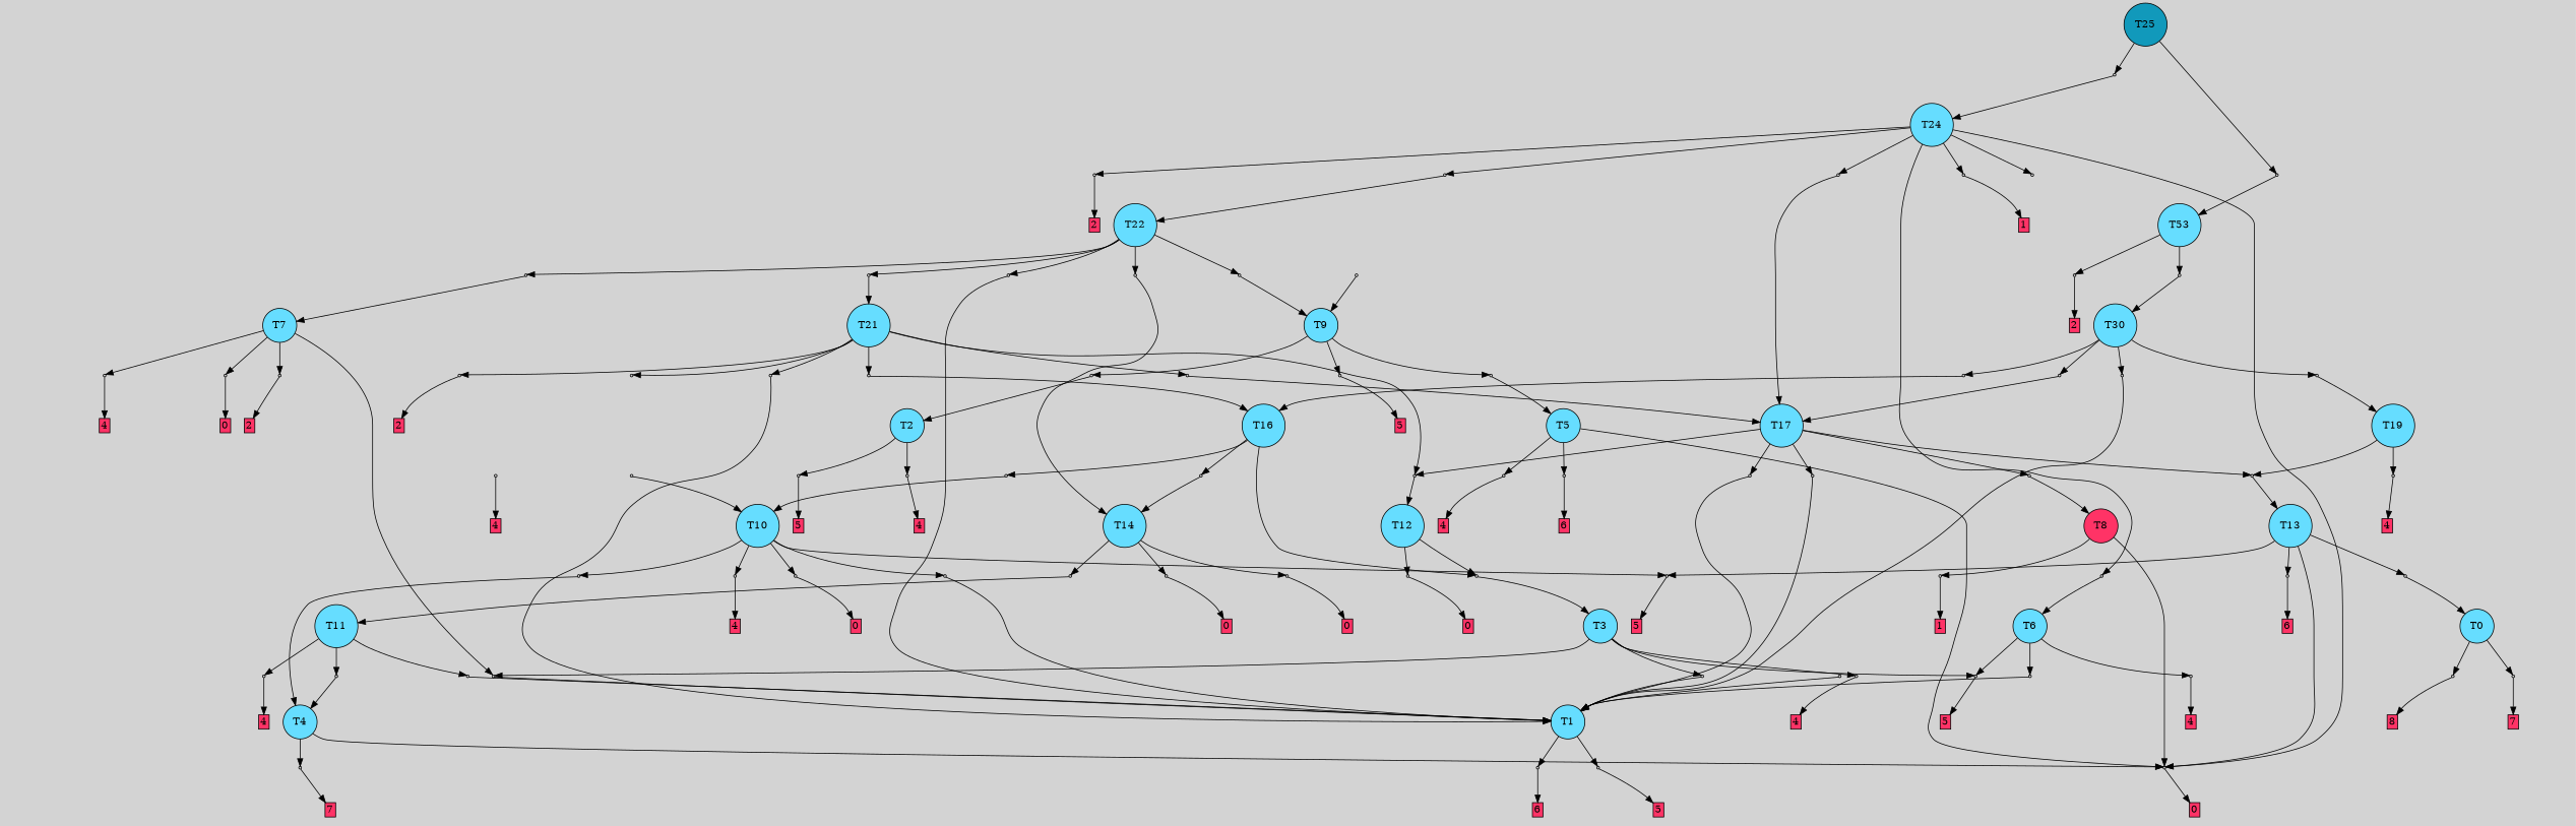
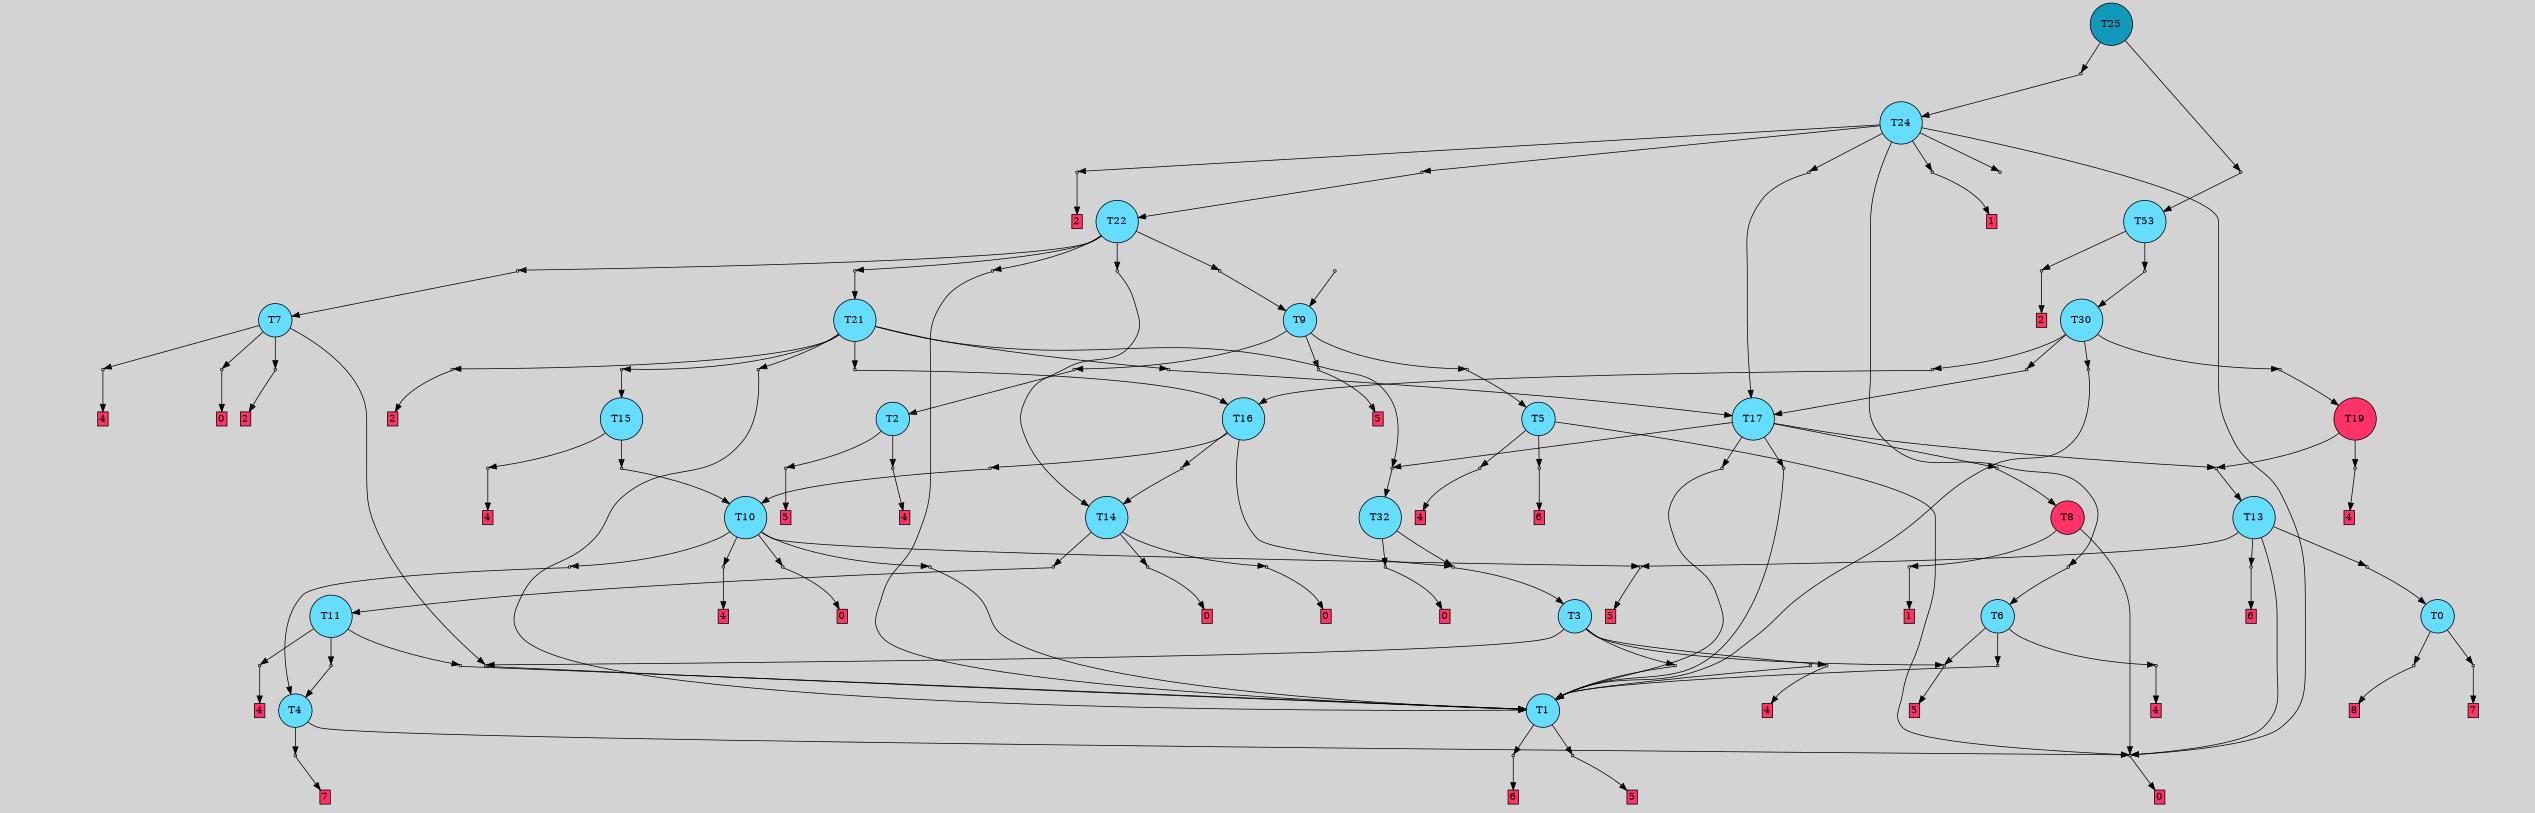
  digraph {
    bgcolor=lightgray
    node [shape=box style=filled]
    T25 [fillcolor="#1199bb" shape=circle]
    P72 [fillcolor="#cccccc" shape=point]
    P73 [fillcolor="#cccccc" shape=point]
    T0 [fillcolor="#66ddff" shape=circle]
    P0 [fillcolor="#cccccc" shape=point]
    P1 [fillcolor="#cccccc" shape=point]
    I0 [style=invis]
    n8 [fillcolor="#ff3366" height=0 label=7 margin=0.03 width=0]
    n9 [label="6|0&3|1#1|2&#92;n" style=invis]
    n10 [fillcolor="#ff3366" height=0 label=8 margin=0.03 width=0]
    T1 [fillcolor="#66ddff" shape=circle]
    P2 [fillcolor="#cccccc" shape=point]
    P3 [fillcolor="#cccccc" shape=point]
    n14 [label="2|0&3|2#1|2&#92;n" style=invis]
    n15 [fillcolor="#ff3366" height=0 label=5 margin=0.03 width=0]
    I3 [style=invis]
    n17 [fillcolor="#ff3366" height=0 label=6 margin=0.03 width=0]
    T2 [fillcolor="#66ddff" shape=circle]
    P4 [fillcolor="#cccccc" shape=point]
    P5 [fillcolor="#cccccc" shape=point]
    n21 [label="4|0&1|4#4|3&#92;n" style=invis]
    n22 [fillcolor="#ff3366" height=0 label=4 margin=0.03 width=0]
    n23 [label="2|0&3|2#1|2&#92;n" style=invis]
    n24 [fillcolor="#ff3366" height=0 label=5 margin=0.03 width=0]
    T3 [fillcolor="#66ddff" shape=circle]
    P6 [fillcolor="#cccccc" shape=point]
    P7 [fillcolor="#cccccc" shape=point]
    P8 [fillcolor="#cccccc" shape=point]
    P9 [fillcolor="#cccccc" shape=point]
    n30 [label="2|3&1|2#4|1&#92;n6|0&0|3#1|6&#92;n" style=invis]
    n31 [fillcolor="#ff3366" height=0 label=4 margin=0.03 width=0]
    n32 [label="4|0&3|2#1|2&#92;n" style=invis]
    n33 [label="2|0&3|2#1|2&#92;n" style=invis]
    n34 [fillcolor="#ff3366" height=0 label=5 margin=0.03 width=0]
    n35 [label="8|0&3|1#1|1&#92;n" style=invis]
    T4 [fillcolor="#66ddff" shape=circle]
    P10 [fillcolor="#cccccc" shape=point]
    P11 [fillcolor="#cccccc" shape=point]
    n39 [label="2|0&3|4#1|3&#92;n" style=invis]
    n40 [fillcolor="#ff3366" height=0 label=0 margin=0.03 width=0]
    n41 [label="4|0&4|1#2|2&#92;n" style=invis]
    n42 [fillcolor="#ff3366" height=0 label=7 margin=0.03 width=0]
    T5 [fillcolor="#66ddff" shape=circle]
    P12 [fillcolor="#cccccc" shape=point]
    P13 [fillcolor="#cccccc" shape=point]
    n46 [label="4|0&1|0#1|5&#92;n" style=invis]
    n47 [fillcolor="#ff3366" height=0 label=6 margin=0.03 width=0]
    n48 [label="2|0&3|2#1|2&#92;n" style=invis]
    n49 [fillcolor="#ff3366" height=0 label=4 margin=0.03 width=0]
    T6 [fillcolor="#66ddff" shape=circle]
    P14 [fillcolor="#cccccc" shape=point]
    P15 [fillcolor="#cccccc" shape=point]
    n53 [label="1|0&0|3#1|6&#92;n" style=invis]
    n54 [fillcolor="#ff3366" height=0 label=4 margin=0.03 width=0]
    n55 [label="2|0&3|7#1|2&#92;n" style=invis]
    T7 [fillcolor="#66ddff" shape=circle]
    P16 [fillcolor="#cccccc" shape=point]
    P17 [fillcolor="#cccccc" shape=point]
    P18 [fillcolor="#cccccc" shape=point]
    n60 [label="6|0&3|3#2|6&#92;n" style=invis]
    n61 [fillcolor="#ff3366" height=0 label=2 margin=0.03 width=0]
    n62 [label="1|0&0|0#1|6&#92;n" style=invis]
    n63 [fillcolor="#ff3366" height=0 label=4 margin=0.03 width=0]
    n64 [label="2|0&3|4#1|3&#92;n" style=invis]
    n65 [fillcolor="#ff3366" height=0 label=0 margin=0.03 width=0]
    T8 [fillcolor="#ff3366" shape=circle]
    P19 [fillcolor="#cccccc" shape=point]
    n68 [label="7|0&2|7#2|6&#92;n" style=invis]
    n69 [fillcolor="#ff3366" height=0 label=1 margin=0.03 width=0]
    T9 [fillcolor="#66ddff" shape=circle]
    P20 [fillcolor="#cccccc" shape=point]
    P21 [fillcolor="#cccccc" shape=point]
    P22 [fillcolor="#cccccc" shape=point]
    n74 [label="8|0&1|0#1|0&#92;n" style=invis]
    n75 [label="2|0&3|2#1|2&#92;n" style=invis]
    n76 [fillcolor="#ff3366" height=0 label=5 margin=0.03 width=0]
    n77 [label="1|0&0|5#4|4&#92;n" style=invis]
    T10 [fillcolor="#66ddff" shape=circle]
    P23 [fillcolor="#cccccc" shape=point]
    P24 [fillcolor="#cccccc" shape=point]
    P25 [fillcolor="#cccccc" shape=point]
    P26 [fillcolor="#cccccc" shape=point]
    P27 [fillcolor="#cccccc" shape=point]
    n84 [label="2|0&3|2#1|2&#92;n" style=invis]
    n85 [fillcolor="#ff3366" height=0 label=5 margin=0.03 width=0]
    n86 [label="2|0&1|6#2|2&#92;n" style=invis]
    n87 [fillcolor="#ff3366" height=0 label=4 margin=0.03 width=0]
    n88 [label="2|0&3|4#1|3&#92;n" style=invis]
    n89 [label="4|0&4|4#0|0&#92;n" style=invis]
    n90 [fillcolor="#ff3366" height=0 label=0 margin=0.03 width=0]
    n91 [label="8|0&3|5#1|1&#92;n" style=invis]
    T11 [fillcolor="#66ddff" shape=circle]
    P28 [fillcolor="#cccccc" shape=point]
    P29 [fillcolor="#cccccc" shape=point]
    P30 [fillcolor="#cccccc" shape=point]
    n96 [label="2|0&1|6#2|2&#92;n" style=invis]
    n97 [fillcolor="#ff3366" height=0 label=4 margin=0.03 width=0]
    n98 [label="2|0&3|4#1|3&#92;n" style=invis]
    n99 [label="2|0&3|2#4|2&#92;n" style=invis]
-   T12 [fillcolor="#66ddff" shape=circle]
+   T12 [fillcolor="#66ddff" shape=circle label=T32]
    P31 [fillcolor="#cccccc" shape=point]
    P32 [fillcolor="#cccccc" shape=point]
    n103 [label="2|0&3|4#1|3&#92;n" style=invis]
    n104 [fillcolor="#ff3366" height=0 label=0 margin=0.03 width=0]
    n105 [label="1|0&4|1#2|4&#92;n" style=invis]
    T13 [fillcolor="#66ddff" shape=circle]
    P33 [fillcolor="#cccccc" shape=point]
    P34 [fillcolor="#cccccc" shape=point]
    n109 [label="8|0&3|1#2|5&#92;n" style=invis]
    n110 [label="4|0&2|0#1|5&#92;n" style=invis]
    n111 [fillcolor="#ff3366" height=0 label=6 margin=0.03 width=0]
    T14 [fillcolor="#66ddff" shape=circle]
    P35 [fillcolor="#cccccc" shape=point]
    P36 [fillcolor="#cccccc" shape=point]
    P37 [fillcolor="#cccccc" shape=point]
    n116 [label="2|0&3|4#1|3&#92;n" style=invis]
    n117 [fillcolor="#ff3366" height=0 label=0 margin=0.03 width=0]
    n118 [label="3|0&2|4#0|6&#92;n" style=invis]
    n119 [label="1|0&1|6#2|5&#92;n" style=invis]
    n120 [fillcolor="#ff3366" height=0 label=0 margin=0.03 width=0]
+   T15 [fillcolor="#66ddff" shape=circle]
    P38 [fillcolor="#cccccc" shape=point]
    P39 [fillcolor="#cccccc" shape=point]
    n124 [label="8|0&3|3#3|3&#92;n" style=invis]
    n125 [label="1|0&4|1#2|3&#92;n" style=invis]
    n126 [fillcolor="#ff3366" height=0 label=4 margin=0.03 width=0]
    T16 [fillcolor="#66ddff" shape=circle]
    P40 [fillcolor="#cccccc" shape=point]
    P41 [fillcolor="#cccccc" shape=point]
    n130 [label="2|0&3|1#3|1&#92;n" style=invis]
    n131 [label="8|0&3|3#3|3&#92;n" style=invis]
    T17 [fillcolor="#66ddff" shape=circle]
    P42 [fillcolor="#cccccc" shape=point]
    P43 [fillcolor="#cccccc" shape=point]
    P44 [fillcolor="#cccccc" shape=point]
    P45 [fillcolor="#cccccc" shape=point]
    P46 [fillcolor="#cccccc" shape=point]
    n138 [label="2|0&3|7#4|4&#92;n" style=invis]
    n139 [label="2|0&3|2#1|4&#92;n" style=invis]
    n140 [label="8|0&3|0#3|1&#92;n" style=invis]
    n141 [label="4|0&4|1#2|3&#92;n" style=invis]
    n142 [label="8|0&3|4#3|3&#92;n" style=invis]
    P47 [fillcolor="#cccccc" shape=point]
    n144 [label="2|0&4|1#4|1&#92;n" style=invis]
    P48 [fillcolor="#cccccc" shape=point]
    n146 [label="7|2&0|6#4|0&#92;n2|0&3|2#0|2&#92;n" style=invis]
-   T19 [fillcolor="#66ddff" shape=circle]
+   T19 [fillcolor="#ff3366" shape=circle]
    P49 [fillcolor="#cccccc" shape=point]
    n149 [label="0|0&2|2#1|7&#92;n" style=invis]
    n150 [fillcolor="#ff3366" height=0 label=4 margin=0.03 width=0]
    n151 [fillcolor="#66ddff" label=T30 shape=circle]
    P50 [fillcolor="#cccccc" shape=point]
    P51 [fillcolor="#cccccc" shape=point]
    P52 [fillcolor="#cccccc" shape=point]
    P53 [fillcolor="#cccccc" shape=point]
    n156 [label="1|0&4|1#1|4&#92;n" style=invis]
    n157 [label="2|0&4|3#3|4&#92;n" style=invis]
    n158 [label="2|0&3|2#1|7&#92;n" style=invis]
    n159 [label="4|0&4|0#0|3&#92;n" style=invis]
    T21 [fillcolor="#66ddff" shape=circle]
    P54 [fillcolor="#cccccc" shape=point]
    P55 [fillcolor="#cccccc" shape=point]
    P56 [fillcolor="#cccccc" shape=point]
    P57 [fillcolor="#cccccc" shape=point]
    P58 [fillcolor="#cccccc" shape=point]
    n166 [label="1|0&4|1#1|4&#92;n" style=invis]
    n167 [label="2|0&3|2#3|2&#92;n" style=invis]
    n168 [label="2|0&4|3#3|4&#92;n" style=invis]
    n169 [label="2|0&3|2#2|2&#92;n" style=invis]
    n170 [fillcolor="#ff3366" height=0 label=2 margin=0.03 width=0]
    n171 [label="0|0&4|7#3|2&#92;n" style=invis]
    T22 [fillcolor="#66ddff" shape=circle]
    P59 [fillcolor="#cccccc" shape=point]
    P60 [fillcolor="#cccccc" shape=point]
    P61 [fillcolor="#cccccc" shape=point]
    P62 [fillcolor="#cccccc" shape=point]
    P63 [fillcolor="#cccccc" shape=point]
    n178 [label="1|0&4|7#2|6&#92;n" style=invis]
    n179 [label="2|0&2|1#3|1&#92;n" style=invis]
    n180 [label="2|0&3|6#2|5&#92;n" style=invis]
    n181 [label="2|0&2|2#3|2&#92;n" style=invis]
    n182 [label="8|0&2|1#3|1&#92;n" style=invis]
    n183 [fillcolor="#66ddff" label=T53 shape=circle]
    P64 [fillcolor="#cccccc" shape=point]
    P65 [fillcolor="#cccccc" shape=point]
    n186 [label="0|0&4|7#3|2&#92;n" style=invis]
    n187 [label="8|0&3|2#1|5&#92;n" style=invis]
    n188 [fillcolor="#ff3366" height=0 label=2 margin=0.03 width=0]
    T24 [fillcolor="#66ddff" shape=circle]
    P66 [fillcolor="#cccccc" shape=point]
    P67 [fillcolor="#cccccc" shape=point]
    P68 [fillcolor="#cccccc" shape=point]
    P69 [fillcolor="#cccccc" shape=point]
    P70 [fillcolor="#cccccc" shape=point]
    P71 [fillcolor="#cccccc" shape=point]
    n196 [label="1|0&2|1#2|4&#92;n" style=invis]
    n197 [label="8|0&3|2#1|5&#92;n" style=invis]
    n198 [fillcolor="#ff3366" height=0 label=2 margin=0.03 width=0]
    n199 [label="2|0&3|6#4|4&#92;n" style=invis]
    n200 [label="2|0&4|3#3|4&#92;n" style=invis]
    n201 [label="2|2&4|3#3|3&#92;n4|0&2|3#0|2&#92;n" style=invis]
    n202 [label="2|0&3|3#2|3&#92;n" style=invis]
    n203 [fillcolor="#ff3366" height=0 label=1 margin=0.03 width=0]
    n204 [label="0|0&4|7#3|2&#92;n" style=invis]
    n205 [label="2|0&4|7#3|4&#92;n" style=invis]
    subgraph sub_1 {
      rank=same
      T25
    }
    T25 -> P72
    T25 -> P73
    P72 -> T24
    P72 -> n204 [style=invis]
    P73 -> n183
    P73 -> n205 [style=invis]
    T0 -> P0
    T0 -> P1
    P0 -> I0 [style=invis]
    P0 -> n8
    P1 -> n9 [style=invis]
    P1 -> n10
    T1 -> P2
    T1 -> P3
    P2 -> n14 [style=invis]
    P2 -> n15
    P3 -> I3 [style=invis]
    P3 -> n17
    T2 -> P4
    T2 -> P5
    P4 -> n21 [style=invis]
    P4 -> n22
    P5 -> n23 [style=invis]
    P5 -> n24
    T3 -> P6
    T3 -> P7
    T3 -> P8
    T3 -> P9
    P6 -> n30 [style=invis]
    P6 -> n31
    P7 -> T1
    P7 -> n32 [style=invis]
    P8 -> n33 [style=invis]
    P8 -> n34
    P9 -> T1
    P9 -> n35 [style=invis]
    T4 -> P10
    T4 -> P11
    P10 -> n39 [style=invis]
    P10 -> n40
    P11 -> n41 [style=invis]
    P11 -> n42
    T5 -> P10
    T5 -> P12
    T5 -> P13
    P12 -> n46 [style=invis]
    P12 -> n47
    P13 -> n48 [style=invis]
    P13 -> n49
    T6 -> P8
    T6 -> P14
    T6 -> P15
    P14 -> n53 [style=invis]
    P14 -> n54
    P15 -> T1
    P15 -> n55 [style=invis]
    T7 -> P9
    T7 -> P16
    T7 -> P17
    T7 -> P18
    P16 -> n60 [style=invis]
    P16 -> n61
    P17 -> n62 [style=invis]
    P17 -> n63
    P18 -> n64 [style=invis]
    P18 -> n65
    T8 -> P10
    T8 -> P19
    P19 -> n68 [style=invis]
    P19 -> n69
    T9 -> P20
    T9 -> P21
    T9 -> P22
    P20 -> T2
    P20 -> n74 [style=invis]
    P21 -> n75 [style=invis]
    P21 -> n76
    P22 -> T5
    P22 -> n77 [style=invis]
    T10 -> P23
    T10 -> P24
    T10 -> P25
    T10 -> P26
    T10 -> P27
    P23 -> n84 [style=invis]
    P23 -> n85
    P24 -> n86 [style=invis]
    P24 -> n87
    P25 -> T4
    P25 -> n88 [style=invis]
    P26 -> n89 [style=invis]
    P26 -> n90
    P27 -> T1
    P27 -> n91 [style=invis]
    T11 -> P28
    T11 -> P29
    T11 -> P30
    P28 -> n96 [style=invis]
    P28 -> n97
    P29 -> T4
    P29 -> n98 [style=invis]
    P30 -> T1
    P30 -> n99 [style=invis]
    T12 -> P31
    T12 -> P32
    P31 -> n103 [style=invis]
    P31 -> n104
    P32 -> T3
    P32 -> n105 [style=invis]
    T13 -> P10
    T13 -> P23
    T13 -> P33
    T13 -> P34
    P33 -> T0
    P33 -> n109 [style=invis]
    P34 -> n110 [style=invis]
    P34 -> n111
    T14 -> P35
    T14 -> P36
    T14 -> P37
    P35 -> n116 [style=invis]
    P35 -> n117
    P36 -> T11
    P36 -> n118 [style=invis]
    P37 -> n119 [style=invis]
    P37 -> n120
+   T15 -> P38
+   T15 -> P39
    P38 -> T10
    P38 -> n124 [style=invis]
    P39 -> n125 [style=invis]
    P39 -> n126
    T16 -> P32
    T16 -> P40
    T16 -> P41
    P40 -> T14
    P40 -> n130 [style=invis]
    P41 -> T10
    P41 -> n131 [style=invis]
    T17 -> P42
    T17 -> P43
    T17 -> P44
    T17 -> P45
    T17 -> P46
    P42 -> T1
    P42 -> n138 [style=invis]
    P43 -> T1
    P43 -> n139 [style=invis]
    P44 -> T13
    P44 -> n140 [style=invis]
    P45 -> T12
    P45 -> n141 [style=invis]
    P46 -> T8
    P46 -> n142 [style=invis]
    P47 -> T9
    P47 -> n144 [style=invis]
    P48 -> T1
    P48 -> n146 [style=invis]
    T19 -> P44
    T19 -> P49
    P49 -> n149 [style=invis]
    P49 -> n150
    n151 -> P50
    n151 -> P51
    n151 -> P52
    n151 -> P53
    P50 -> T16
    P50 -> n156 [style=invis]
    P51 -> T17
    P51 -> n157 [style=invis]
    P52 -> T1
    P52 -> n158 [style=invis]
    P53 -> T19
    P53 -> n159 [style=invis]
    T21 -> P45
    T21 -> P54
    T21 -> P55
    T21 -> P56
    T21 -> P57
    T21 -> P58
    P54 -> T16
    P54 -> n166 [style=invis]
    P55 -> T1
    P55 -> n167 [style=invis]
    P56 -> T17
    P56 -> n168 [style=invis]
    P57 -> n169 [style=invis]
    P57 -> n170
+   P58 -> T15
    P58 -> n171 [style=invis]
    T22 -> P59
    T22 -> P60
    T22 -> P61
    T22 -> P62
    T22 -> P63
    P59 -> T9
    P59 -> n178 [style=invis]
    P60 -> T14
    P60 -> n179 [style=invis]
    P61 -> T7
    P61 -> n180 [style=invis]
    P62 -> T1
    P62 -> n181 [style=invis]
    P63 -> T21
    P63 -> n182 [style=invis]
    n183 -> P64
    n183 -> P65
    P64 -> n151
    P64 -> n186 [style=invis]
    P65 -> n187 [style=invis]
    P65 -> n188
    T24 -> P10
    T24 -> P66
    T24 -> P67
    T24 -> P68
    T24 -> P69
    T24 -> P70
    T24 -> P71
    P66 -> n196 [style=invis]
    P67 -> n197 [style=invis]
    P67 -> n198
    P68 -> T22
    P68 -> n199 [style=invis]
    P69 -> T17
    P69 -> n200 [style=invis]
    P70 -> T6
    P70 -> n201 [style=invis]
    P71 -> n202 [style=invis]
    P71 -> n203
  }
